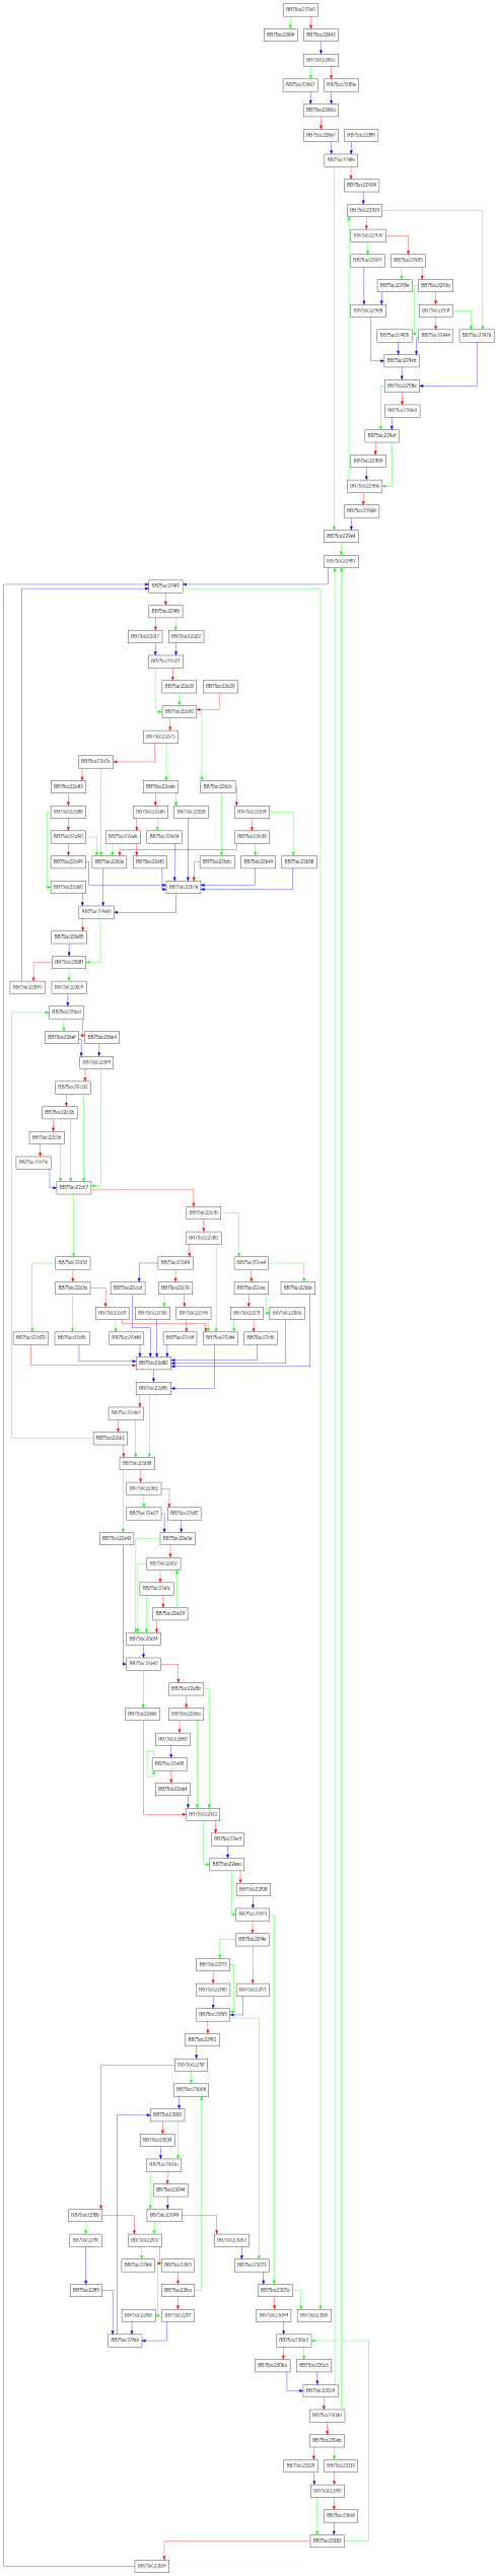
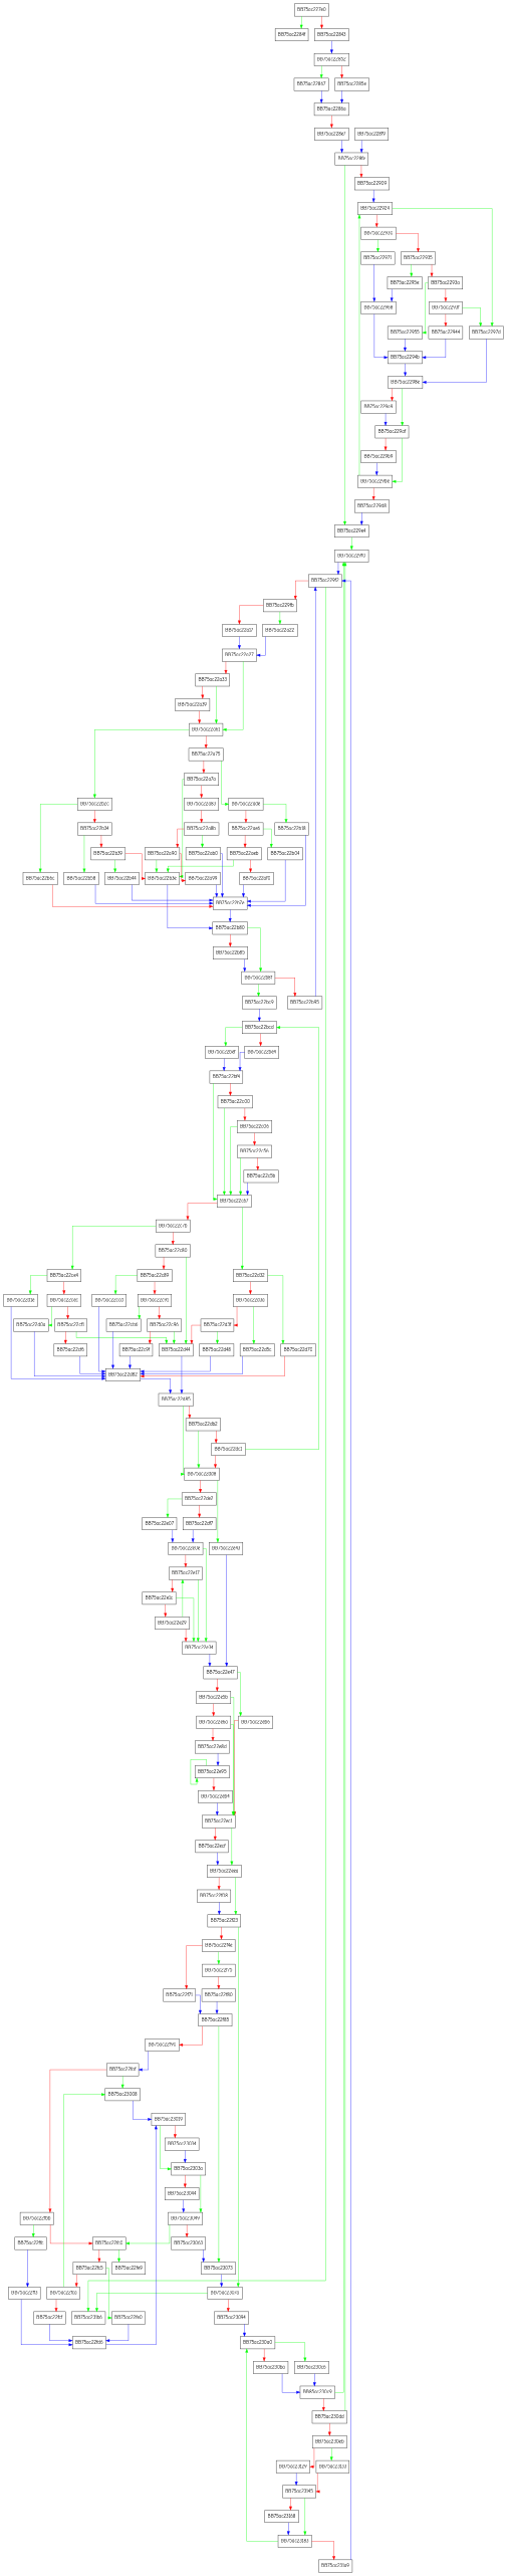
  digraph {
    fontname="Comic Neue"
    splines=ortho
    node [fontname="Comic Neue" shape=box]
    edge [color=red fontname="Comic Neue"]
    BB75ac227e0
    BB75ac2284f
    BB75ac22843
    BB75ac22852
    BB75ac22867
    BB75ac2285e
    BB75ac2286a
    BB75ac228e7
    BB75ac228fe
    BB75ac229e4
    BB75ac22909
    BB75ac228f9
    BB75ac229f0
    BB75ac22924
    BB75ac229f2
    BB75ac2297d
    BB75ac22930
    BB75ac2298e
    BB75ac22971
    BB75ac22935
    BB75ac229af
    BB75ac229a9
    BB75ac22968
    BB75ac2295e
    BB75ac2293a
    BB75ac2294b
    BB75ac22955
    BB75ac2293f
    BB75ac22944
    BB75ac229be
    BB75ac229b9
    BB75ac229d8
    BB75ac231b6
    BB75ac229fb
    BB75ac22a22
    BB75ac22a17
    BB75ac22a27
    BB75ac22a61
    BB75ac22a33
    BB75ac22b2c
    BB75ac22a75
    BB75ac22a39
    BB75ac22b6c
    BB75ac22b34
    BB75ac22ade
    BB75ac22a7a
    BB75ac22b7e
    BB75ac22b58
    BB75ac22b39
    BB75ac22b18
    BB75ac22ae6
    BB75ac22b3e
    BB75ac22a83
    BB75ac22b04
    BB75ac22aeb
    BB75ac22b80
    BB75ac22a8b
    BB75ac22b8f
    BB75ac22b85
    BB75ac22ab0
    BB75ac22a90
    BB75ac22a99
    BB75ac22af0
    BB75ac22b44
    BB75ac22bc9
    BB75ac22b95
    BB75ac22bcd
    BB75ac22bef
    BB75ac22be4
    BB75ac22bf4
    BB75ac22c67
    BB75ac22c00
    BB75ac22d32
    BB75ac22c7b
    BB75ac22c06
    BB75ac22d70
    BB75ac22d3a
    BB75ac22ce4
    BB75ac22c80
    BB75ac22c56
    BB75ac22c5b
    BB75ac22d82
    BB75ac22d5c
    BB75ac22d3f
    BB75ac22d1e
    BB75ac22cec
    BB75ac22d44
    BB75ac22c89
    BB75ac22d0a
    BB75ac22cf1
    BB75ac22d85
    BB75ac22ccd
    BB75ac22c91
    BB75ac22dd8
    BB75ac22db2
    BB75ac22cb6
    BB75ac22c96
    BB75ac22c9f
    BB75ac22cf6
    BB75ac22d48
    BB75ac22e43
    BB75ac22de2
    BB75ac22dc1
    BB75ac22e47
    BB75ac22e07
    BB75ac22df7
    BB75ac22eb6
    BB75ac22e5b
    BB75ac22e0e
    BB75ac22e34
    BB75ac22e17
    BB75ac22e1c
    BB75ac22e29
    BB75ac22ec1
    BB75ac22e6a
    BB75ac22eea
    BB75ac22ecf
    BB75ac22e8d
    BB75ac22f23
    BB75ac22f08
    BB75ac22e95
    BB75ac22eb4
    BB75ac2307a
    BB75ac22f4e
    BB75ac23094
    BB75ac22f75
    BB75ac22f71
    BB75ac230a0
    BB75ac22f85
    BB75ac22f80
    BB75ac23073
    BB75ac22f90
    BB75ac22faf
    BB75ac23008
    BB75ac22fbb
    BB75ac23019
    BB75ac22ffc
    BB75ac22fc0
    BB75ac2303a
    BB75ac23034
    BB75ac22ff3
    BB75ac22fe9
    BB75ac22fc5
    BB75ac22fd6
    BB75ac22fe0
    BB75ac22fca
    BB75ac22fcf
    BB75ac23049
    BB75ac23044
    BB75ac23063
    BB75ac230c6
    BB75ac230ba
-   BB75ac230c9
+   BB75ac230c9 [label=BB85ac230c9]
    BB75ac230dd
    BB75ac230eb
    BB75ac23133
    BB75ac23129
    BB75ac23145
    BB75ac23183
    BB75ac23168
    BB75ac231a9
    BB75ac227e0 -> BB75ac2284f [color=green]
    BB75ac227e0 -> BB75ac22843
    BB75ac22843 -> BB75ac22852 [color=blue]
    BB75ac22852 -> BB75ac22867 [color=green]
    BB75ac22852 -> BB75ac2285e
    BB75ac22867 -> BB75ac2286a [color=blue]
    BB75ac2285e -> BB75ac2286a [color=blue]
    BB75ac2286a -> BB75ac228e7
    BB75ac228e7 -> BB75ac228fe [color=blue]
    BB75ac228fe -> BB75ac229e4 [color=green]
    BB75ac228fe -> BB75ac22909
    BB75ac229e4 -> BB75ac229f0 [color=green]
    BB75ac22909 -> BB75ac22924 [color=blue]
    BB75ac228f9 -> BB75ac228fe [color=blue]
    BB75ac229f0 -> BB75ac229f2 [color=blue]
    BB75ac22924 -> BB75ac2297d [color=green]
    BB75ac22924 -> BB75ac22930
    BB75ac229f2 -> BB75ac231b6 [color=green]
    BB75ac229f2 -> BB75ac229fb
    BB75ac2297d -> BB75ac2298e [color=blue]
    BB75ac22930 -> BB75ac22971 [color=green]
    BB75ac22930 -> BB75ac22935
    BB75ac2298e -> BB75ac229af [color=green]
    BB75ac2298e -> BB75ac229a9
    BB75ac22971 -> BB75ac22968 [color=blue]
    BB75ac22935 -> BB75ac2295e [color=green]
    BB75ac22935 -> BB75ac2293a
    BB75ac229af -> BB75ac229be [color=green]
    BB75ac229af -> BB75ac229b9
    BB75ac229a9 -> BB75ac229af [color=blue]
    BB75ac22968 -> BB75ac2294b [color=blue]
    BB75ac2295e -> BB75ac22968 [color=blue]
    BB75ac2293a -> BB75ac22955 [color=green]
    BB75ac2293a -> BB75ac2293f
    BB75ac2294b -> BB75ac2298e [color=blue]
    BB75ac22955 -> BB75ac2294b [color=blue]
    BB75ac2293f -> BB75ac2297d [color=green]
    BB75ac2293f -> BB75ac22944
    BB75ac22944 -> BB75ac2294b [color=blue]
    BB75ac229be -> BB75ac22924 [color=green]
    BB75ac229be -> BB75ac229d8
    BB75ac229b9 -> BB75ac229be [color=blue]
    BB75ac229d8 -> BB75ac229e4 [color=blue]
    BB75ac229fb -> BB75ac22a22 [color=green]
    BB75ac229fb -> BB75ac22a17
    BB75ac22a22 -> BB75ac22a27 [color=blue]
    BB75ac22a17 -> BB75ac22a27 [color=blue]
    BB75ac22a27 -> BB75ac22a61 [color=green]
    BB75ac22a27 -> BB75ac22a33
    BB75ac22a61 -> BB75ac22b2c [color=green]
    BB75ac22a61 -> BB75ac22a75
    BB75ac22a33 -> BB75ac22a61 [color=green]
+   BB75ac22a33 -> BB75ac22a39
    BB75ac22b2c -> BB75ac22b6c [color=green]
    BB75ac22b2c -> BB75ac22b34
    BB75ac22a75 -> BB75ac22ade [color=green]
    BB75ac22a75 -> BB75ac22a7a
    BB75ac22a39 -> BB75ac22a61
    BB75ac22b6c -> BB75ac22b7e
    BB75ac22b34 -> BB75ac22b58 [color=green]
    BB75ac22b34 -> BB75ac22b39
    BB75ac22ade -> BB75ac22b18 [color=green]
    BB75ac22ade -> BB75ac22ae6
    BB75ac22a7a -> BB75ac22b3e [color=green]
    BB75ac22a7a -> BB75ac22a83
    BB75ac22b7e -> BB75ac22b80 [color=blue]
    BB75ac22b58 -> BB75ac22b7e [color=blue]
    BB75ac22b39 -> BB75ac22b3e
    BB75ac22b39 -> BB75ac22b44 [color=green]
    BB75ac22b18 -> BB75ac22b7e [color=blue]
    BB75ac22ae6 -> BB75ac22b04 [color=green]
    BB75ac22ae6 -> BB75ac22aeb
    BB75ac22b3e -> BB75ac22b80 [color=blue]
    BB75ac22a83 -> BB75ac22a8b
    BB75ac22b04 -> BB75ac22b7e [color=blue]
    BB75ac22aeb -> BB75ac22b3e [color=green]
    BB75ac22aeb -> BB75ac22af0
    BB75ac22b80 -> BB75ac22b8f [color=green]
    BB75ac22b80 -> BB75ac22b85
    BB75ac22a8b -> BB75ac22ab0 [color=green]
    BB75ac22a8b -> BB75ac22a90
    BB75ac22b8f -> BB75ac22bc9 [color=green]
    BB75ac22b8f -> BB75ac22b95
    BB75ac22b85 -> BB75ac22b8f [color=blue]
-   BB75ac22ab0 -> BB75ac22b80 [color=blue]
+   BB75ac22ab0 -> BB75ac22b7e [color=blue]
    BB75ac22a90 -> BB75ac22b3e [color=green]
    BB75ac22a90 -> BB75ac22a99
    BB75ac22a99 -> BB75ac22b7e [color=blue]
    BB75ac22af0 -> BB75ac22b7e [color=blue]
    BB75ac22b44 -> BB75ac22b7e [color=blue]
    BB75ac22bc9 -> BB75ac22bcd [color=blue]
    BB75ac22b95 -> BB75ac229f2 [color=blue]
    BB75ac22bcd -> BB75ac22bef [color=green]
    BB75ac22bcd -> BB75ac22be4
    BB75ac22bef -> BB75ac22bf4 [color=blue]
    BB75ac22be4 -> BB75ac22bf4 [color=blue]
    BB75ac22bf4 -> BB75ac22c67 [color=green]
    BB75ac22bf4 -> BB75ac22c00
    BB75ac22c67 -> BB75ac22d32 [color=green]
    BB75ac22c67 -> BB75ac22c7b
    BB75ac22c00 -> BB75ac22c67 [color=green]
    BB75ac22c00 -> BB75ac22c06
    BB75ac22d32 -> BB75ac22d70 [color=green]
    BB75ac22d32 -> BB75ac22d3a
    BB75ac22c7b -> BB75ac22ce4 [color=green]
    BB75ac22c7b -> BB75ac22c80
    BB75ac22c06 -> BB75ac22c67 [color=green]
    BB75ac22c06 -> BB75ac22c56
    BB75ac22d70 -> BB75ac22d82
    BB75ac22d3a -> BB75ac22d5c [color=green]
    BB75ac22d3a -> BB75ac22d3f
    BB75ac22ce4 -> BB75ac22d1e [color=green]
    BB75ac22ce4 -> BB75ac22cec
    BB75ac22c80 -> BB75ac22d44 [color=green]
    BB75ac22c80 -> BB75ac22c89
    BB75ac22c56 -> BB75ac22c67 [color=green]
    BB75ac22c56 -> BB75ac22c5b
    BB75ac22c5b -> BB75ac22c67 [color=blue]
    BB75ac22d82 -> BB75ac22d85 [color=blue]
    BB75ac22d5c -> BB75ac22d82 [color=blue]
    BB75ac22d3f -> BB75ac22d44
    BB75ac22d3f -> BB75ac22d48 [color=green]
    BB75ac22d1e -> BB75ac22d82 [color=blue]
    BB75ac22cec -> BB75ac22d0a [color=green]
    BB75ac22cec -> BB75ac22cf1
    BB75ac22d44 -> BB75ac22d85 [color=blue]
-   BB75ac22c89 -> BB75ac22ccd [color=blue]
+   BB75ac22c89 -> BB75ac22ccd [color=green]
    BB75ac22c89 -> BB75ac22c91
    BB75ac22d0a -> BB75ac22d82 [color=blue]
    BB75ac22cf1 -> BB75ac22d44 [color=green]
    BB75ac22cf1 -> BB75ac22cf6
    BB75ac22d85 -> BB75ac22dd8 [color=green]
    BB75ac22d85 -> BB75ac22db2
    BB75ac22ccd -> BB75ac22d82 [color=blue]
    BB75ac22c91 -> BB75ac22cb6 [color=green]
    BB75ac22c91 -> BB75ac22c96
    BB75ac22dd8 -> BB75ac22e43 [color=green]
    BB75ac22dd8 -> BB75ac22de2
    BB75ac22db2 -> BB75ac22dd8 [color=green]
    BB75ac22db2 -> BB75ac22dc1
    BB75ac22cb6 -> BB75ac22d82 [color=blue]
    BB75ac22c96 -> BB75ac22d44 [color=green]
    BB75ac22c96 -> BB75ac22c9f
    BB75ac22c9f -> BB75ac22d82 [color=blue]
    BB75ac22cf6 -> BB75ac22d82 [color=blue]
    BB75ac22d48 -> BB75ac22d82 [color=blue]
    BB75ac22e43 -> BB75ac22e47 [color=blue]
    BB75ac22de2 -> BB75ac22e07 [color=green]
    BB75ac22de2 -> BB75ac22df7
    BB75ac22dc1 -> BB75ac22bcd [color=green]
    BB75ac22dc1 -> BB75ac22dd8
    BB75ac22e47 -> BB75ac22eb6 [color=green]
    BB75ac22e47 -> BB75ac22e5b
    BB75ac22e07 -> BB75ac22e0e [color=blue]
    BB75ac22df7 -> BB75ac22e0e [color=blue]
    BB75ac22eb6 -> BB75ac22ec1
    BB75ac22e5b -> BB75ac22ec1 [color=green]
    BB75ac22e5b -> BB75ac22e6a
    BB75ac22e0e -> BB75ac22e34 [color=green]
    BB75ac22e0e -> BB75ac22e17
    BB75ac22e34 -> BB75ac22e47 [color=blue]
    BB75ac22e17 -> BB75ac22e34 [color=green]
    BB75ac22e17 -> BB75ac22e1c
    BB75ac22e1c -> BB75ac22e34 [color=green]
    BB75ac22e1c -> BB75ac22e29
    BB75ac22e29 -> BB75ac22e34
    BB75ac22e29 -> BB75ac22e17 [color=green]
    BB75ac22ec1 -> BB75ac22eea [color=green]
    BB75ac22ec1 -> BB75ac22ecf
    BB75ac22e6a -> BB75ac22ec1 [color=green]
    BB75ac22e6a -> BB75ac22e8d
    BB75ac22eea -> BB75ac22f23 [color=green]
    BB75ac22eea -> BB75ac22f08
    BB75ac22ecf -> BB75ac22eea [color=blue]
    BB75ac22e8d -> BB75ac22e95 [color=blue]
    BB75ac22f23 -> BB75ac2307a [color=green]
    BB75ac22f23 -> BB75ac22f4e
    BB75ac22f08 -> BB75ac22f23 [color=blue]
    BB75ac22e95 -> BB75ac22e95 [color=green]
    BB75ac22e95 -> BB75ac22eb4
    BB75ac22eb4 -> BB75ac22ec1 [color=blue]
    BB75ac2307a -> BB75ac231b6 [color=green]
    BB75ac2307a -> BB75ac23094
    BB75ac22f4e -> BB75ac22f75 [color=green]
    BB75ac22f4e -> BB75ac22f71
    BB75ac23094 -> BB75ac230a0 [color=blue]
-   BB75ac22f75 -> BB75ac22f85 [color=green]
    BB75ac22f75 -> BB75ac22f80
    BB75ac22f71 -> BB75ac22f85 [color=blue]
    BB75ac230a0 -> BB75ac230c6 [color=green]
    BB75ac230a0 -> BB75ac230ba
    BB75ac22f85 -> BB75ac23073 [color=green]
    BB75ac22f85 -> BB75ac22f90
    BB75ac22f80 -> BB75ac22f85 [color=blue]
    BB75ac23073 -> BB75ac2307a [color=blue]
    BB75ac22f90 -> BB75ac22faf [color=blue]
    BB75ac22faf -> BB75ac23008 [color=green]
    BB75ac22faf -> BB75ac22fbb
    BB75ac23008 -> BB75ac23019 [color=blue]
    BB75ac22fbb -> BB75ac22ffc [color=green]
    BB75ac22fbb -> BB75ac22fc0
    BB75ac23019 -> BB75ac2303a [color=green]
    BB75ac23019 -> BB75ac23034
    BB75ac22ffc -> BB75ac22ff3 [color=blue]
    BB75ac22fc0 -> BB75ac22fe9 [color=green]
    BB75ac22fc0 -> BB75ac22fc5
    BB75ac2303a -> BB75ac23049 [color=green]
    BB75ac2303a -> BB75ac23044
    BB75ac23034 -> BB75ac2303a [color=blue]
    BB75ac22ff3 -> BB75ac22fd6 [color=blue]
    BB75ac22fc5 -> BB75ac22fe0 [color=green]
    BB75ac22fc5 -> BB75ac22fca
    BB75ac22fd6 -> BB75ac23019 [color=blue]
    BB75ac22fe0 -> BB75ac22fd6 [color=blue]
    BB75ac22fca -> BB75ac23008 [color=green]
    BB75ac22fca -> BB75ac22fcf
    BB75ac22fcf -> BB75ac22fd6 [color=blue]
    BB75ac23049 -> BB75ac22fc0 [color=green]
    BB75ac23049 -> BB75ac23063
    BB75ac23044 -> BB75ac23049 [color=blue]
    BB75ac23063 -> BB75ac23073 [color=blue]
    BB75ac230c6 -> BB75ac230c9 [color=blue]
    BB75ac230ba -> BB75ac230c9 [color=blue]
    BB75ac230c9 -> BB75ac229f0 [color=green]
    BB75ac230c9 -> BB75ac230dd
    BB75ac230dd -> BB75ac229f0 [color=green]
    BB75ac230dd -> BB75ac230eb
    BB75ac230eb -> BB75ac23133 [color=green]
    BB75ac230eb -> BB75ac23129
    BB75ac23133 -> BB75ac23145
    BB75ac23129 -> BB75ac23145 [color=blue]
    BB75ac23145 -> BB75ac23183 [color=green]
    BB75ac23145 -> BB75ac23168
    BB75ac23183 -> BB75ac230a0 [color=green]
    BB75ac23183 -> BB75ac231a9
    BB75ac23168 -> BB75ac23183 [color=blue]
    BB75ac231a9 -> BB75ac229f2 [color=blue]
  }
